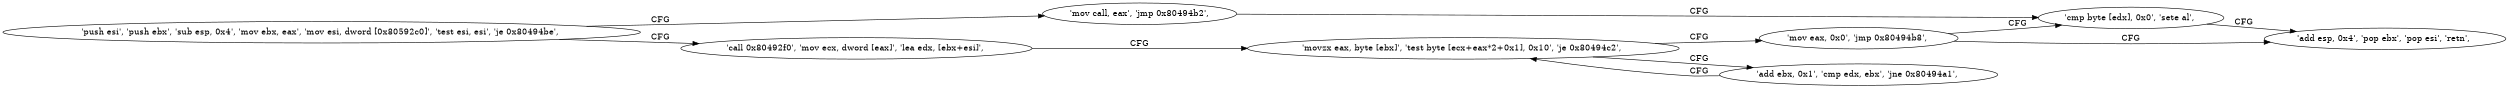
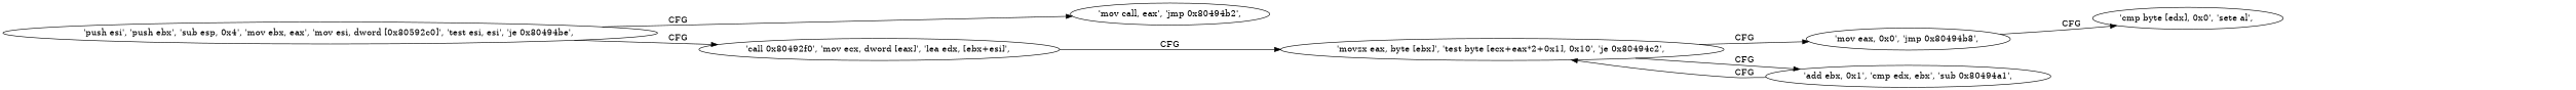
  digraph {
    rankdir=LR
    n1 [label="'push esi', 'push ebx', 'sub esp, 0x4', 'mov ebx, eax', 'mov esi, dword [0x80592c0]', 'test esi, esi', 'je 0x80494be', "]
    n2 [label="'mov call, eax', 'jmp 0x80494b2',"]
    n3 [label="'call 0x80492f0', 'mov ecx, dword [eax]', 'lea edx, [ebx+esi]', "]
    n4 [label="'cmp byte [edx], 0x0', 'sete al', "]
    n5 [label="'movzx eax, byte [ebx]', 'test byte [ecx+eax*2+0x1], 0x10', 'je 0x80494c2', "]
-   n6 [label="'add esp, 0x4', 'pop ebx', 'pop esi', 'retn', "]
    n7 [label="'mov eax, 0x0', 'jmp 0x80494b8', "]
-   n8 [label="'add ebx, 0x1', 'cmp edx, ebx', 'jne 0x80494a1', "]
+   n8 [label="'add ebx, 0x1', 'cmp edx, ebx', 'sub 0x80494a1',"]
    n1 -> n2 [label=CFG]
    n1 -> n3 [label=CFG]
-   n2 -> n4 [label=CFG]
    n3 -> n5 [label=CFG]
-   n4 -> n6 [label=CFG]
    n5 -> n7 [label=CFG]
    n5 -> n8 [label=CFG]
    n7 -> n4 [label=CFG]
-   n7 -> n6 [label=CFG]
    n8 -> n5 [label=CFG]
  }
